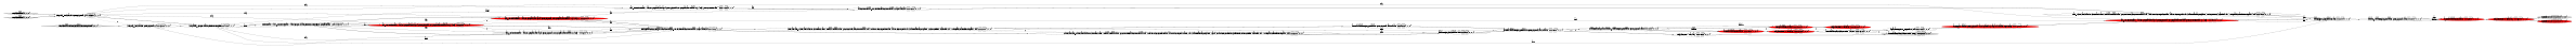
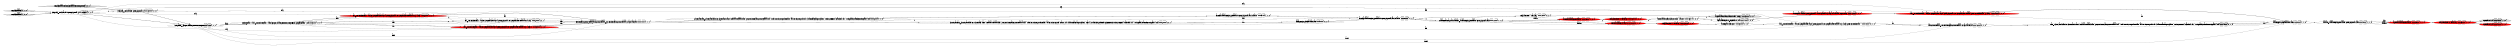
  digraph {
    rankdir=LR
    node [fillcolor=white shape=ellipse style=filled]
    edge [style=bold]
    n1 [fillcolor=red label="task = new PersistentTask<>(task,new GeoIpTaskState(Map.of(\"GeoIP2-City.mmdb\",new GeoIpTaskState.Metadata(System.currentTimeMillis(),5,14,md5))))@@@19@@@['1', '0', '0']"]
    n2 [label="databaseRegistry.checkDatabases(state)@@@20@@@['1', '1', '0']"]
    n3 [label="database = databaseRegistry.getDatabase(\"GeoIP2-City.mmdb\",false)@@@21@@@['1', '1', '0']"]
    n4 [label="ClusterState state = ClusterState.builder(new ClusterName(\"name\")).metadata(Metadata.builder().putCustom(TYPE,tasksCustomMetadata).build()).nodes(new DiscoveryNodes.Builder().add(new DiscoveryNode(\"_id1\",buildNewFakeTransportAddress(),Version.CURRENT)).localNodeId(\"_id1\")).routingTable(createIndexRoutingTable()).build()@@@8@@@['1', '1', '0']"]
    n5 [label="ClusterState state = ClusterState.builder(new ClusterName(\"name\")).metadata(Metadata.builder().putCustom(TYPE,tasksCustomMetadata).build()).nodes(new DiscoveryNodes.Builder().add(new DiscoveryNode(\"_name1\",\"_id1\",buildNewFakeTransportAddress(),Map.of(),Set.of(DiscoveryNodeRole.MASTER_ROLE),Version.CURRENT)).localNodeId(\"_id1\")).routingTable(createIndexRoutingTable()).build()@@@8@@@['0', '0', '1']"]
    n6 [label="assertThat(databaseRegistry.getDatabase(\"GeoIP2-City.mmdb\",false),nullValue())@@@10@@@['1', '1', '1']"]
    n7 [label="assertThat(databaseRegistry.getDatabase(\"GeoIP2-City.mmdb\",false),nullValue())@@@9@@@['1', '1', '0']"]
    n8 [label="databaseRegistry.checkDatabases(state)@@@9@@@['0', '0', '1']" shape=diamond]
    n9 [label="DatabaseReaderLazyLoader database = databaseRegistry.getDatabase(\"GeoIP2-City.mmdb\",false)@@@11@@@['1', '1', '0']"]
    n10 [label="verify(client,never()).search(any())@@@11@@@['0', '0', '1']"]
    n11 [label="PersistentTasksCustomMetadata tasksCustomMetadata = new PersistentTasksCustomMetadata(1L,Map.of(taskId,task))@@@7@@@['1', '1', '1']"]
    n12 [label="tasksCustomMetadata = new PersistentTasksCustomMetadata(1L,Map.of(taskId,task))@@@18@@@['0', '1', '0']"]
    n13 [label="state = ClusterState.builder(new ClusterName(\"name\")).metadata(Metadata.builder().putCustom(TYPE,tasksCustomMetadata).build()).nodes(new DiscoveryNodes.Builder().add(new DiscoveryNode(\"_id1\",buildNewFakeTransportAddress(),Version.CURRENT)).localNodeId(\"_id1\")).routingTable(createIndexRoutingTable()).build()@@@19@@@['0', '1', '0']"]
    n14 [label="String md5 = mockSearches(\"GeoIP2-City.mmdb\",0,9)@@@3@@@['0', '0', '1']"]
    n15 [label="task = new PersistentTask<>(task,new GeoIpTaskState(Map.of(\"GeoIP2-City.mmdb\",new GeoIpTaskState.Metadata(0L,0,9,md5))))@@@6@@@['0', '0', '1']"]
    n16 [label="String taskId = GeoIpDownloader.GEOIP_DOWNLOADER@@@4@@@['1', '1', '1']"]
    n17 [label="PersistentTask<?> task = new PersistentTask<>(taskId,GeoIpDownloader.GEOIP_DOWNLOADER,new GeoIpTaskParams(),1,null)@@@5@@@['1', '1', '1']"]
    n18 [fillcolor=red label="task = new PersistentTask<>(task,new GeoIpTaskState(Map.of(\"GeoIP2-City.mmdb\",new GeoIpTaskState.Metadata(10L,5,14,md5))))@@@6@@@['1', '0', '0']"]
    n19 [fillcolor=red label="task = new PersistentTask<>(task,new GeoIpTaskState(Map.of(\"GeoIP2-City.mmdb\",new GeoIpTaskState.Metadata(10,5,14,md5,10))))@@@6@@@['0', '1', '0']"]
    n20 [label="task = new PersistentTask<>(task,new GeoIpTaskState(Map.of(\"GeoIP2-City.mmdb\",new GeoIpTaskState.Metadata(10,5,14,md5,System.currentTimeMillis()))))@@@17@@@['0', '1', '0']"]
    n21 [fillcolor=lightgray label="testCheckDatabases_dontCheckDatabaseOnNonIngestNode['0', '0', '1']" shape=diamond]
    n22 [fillcolor=red label="assertThat(database,nullValue())@@@12@@@['0', '1', '0']"]
    n23 [fillcolor=red label="verify(client,times(0)).search(any())@@@13@@@['0', '1', '0']"]
+   n24 [label="assertEquals(0,files.count())@@@15@@@['0', '1', '0']"]
    n25 [fillcolor=lightgray label="testCheckDatabases['0', '1', '0']" shape=diamond]
    n26 [label="String md5 = mockSearches(\"GeoIP2-City.mmdb\",5,14)@@@3@@@['1', '1', '0']"]
    n27 [fillcolor=red label="assertThat(database,notNullValue())@@@12@@@['1', '0', '0']"]
    n28 [fillcolor=red label="verify(client,times(10)).search(any())@@@13@@@['1', '0', '0']"]
    n29 [label="assertThat(files.collect(Collectors.toList()),hasSize(1))@@@15@@@['1', '0', '0']"]
    n30 [fillcolor=red label="verify(client,times(10)).search(any())@@@23@@@['1', '1', '0']"]
    n31 [fillcolor=lightgray label="expectThrows(,null)@@@24@@@['1', '0', '0']"]
    n32 [fillcolor=red label="expectThrows(,null)@@@24@@@['0', '1', '0']"]
    n33 [label="IllegalStateException e = expectThrows(,null)@@@17@@@['1', '0', '0']"]
    n34 [fillcolor=red label="assertEquals(\"database (GeoIP2-City.mmdb( was not updated for 30 days and is disabled\",e.getMessage())@@@18@@@['1', '0', '0']"]
    n35 [fillcolor=lightgray label="assertThat(files.collect(Collectors.toList()),empty())@@@13@@@['0', '0', '1']"]
    n36 [fillcolor=lightgray label="testCheckDatabases['1', '0', '0']" shape=diamond]
    n37 [fillcolor=red label="assertThat(database,notNullValue())@@@22@@@['1', '1', '0']"]
    n1 -> n2 [label=task style=solid]
    n1 -> n2
    n2 -> n3
    n3 -> n37 [label=state style=solid]
    n3 -> n37
    n3 -> n37 [label=database style=solid]
    n4 -> n5 [label=0 style=dashed]
    n4 -> n6 [label=state style=solid]
    n4 -> n7
    n5 -> n8
    n5 -> n8 [label=state style=solid]
    n6 -> n9
    n6 -> n10
    n7 -> n6
    n8 -> n6
    n9 -> n6 [label=0 style=dashed]
    n9 -> n22
    n9 -> n22 [label=database style=solid]
    n9 -> n27
    n9 -> n27 [label=database style=solid]
    n10 -> n35
    n11 -> n4
    n11 -> n5
    n12 -> n13
    n13 -> n2 [label=state style=solid]
    n13 -> n2
    n14 -> n15 [label=md5 style=solid]
    n14 -> n16
    n15 -> n11
    n15 -> n11 [label=task style=solid]
    n16 -> n2 [label=taskId style=solid]
    n16 -> n11 [label=taskId style=solid]
    n16 -> n12 [label=taskId style=solid]
    n16 -> n17
    n16 -> n17 [label=taskId style=solid]
    n17 -> n15
    n17 -> n15 [label=task style=solid]
    n17 -> n18 [label=task style=solid]
    n17 -> n18
    n17 -> n19
    n17 -> n19 [label=task style=solid]
    n18 -> n1 [label=task style=solid]
    n18 -> n11
    n18 -> n11 [label=task style=solid]
    n18 -> n15 [label=0 style=dashed]
    n18 -> n19 [label=0 style=dashed]
    n19 -> n11 [label=task style=solid]
    n19 -> n11
    n19 -> n20 [label=task style=solid]
    n20 -> n12
    n20 -> n12 [label=task style=solid]
    n21 -> n14
    n22 -> n23
+   n23 -> n24
+   n24 -> n20
    n25 -> n26
    n26 -> n1 [label=md5 style=solid]
    n26 -> n14 [label=0 style=dashed]
    n26 -> n16
    n26 -> n18 [label=md5 style=solid]
    n26 -> n19 [label=md5 style=solid]
    n26 -> n20 [label=md5 style=solid]
    n27 -> n22 [label=0 style=dashed]
    n27 -> n28
    n28 -> n23 [label=0 style=dashed]
    n28 -> n29
    n29 -> n33
    n29 -> n35 [label=0 style=dashed]
    n30 -> n31
    n30 -> n32
    n33 -> n34
    n34 -> n1
    n36 -> n26
    n37 -> n30
  }
